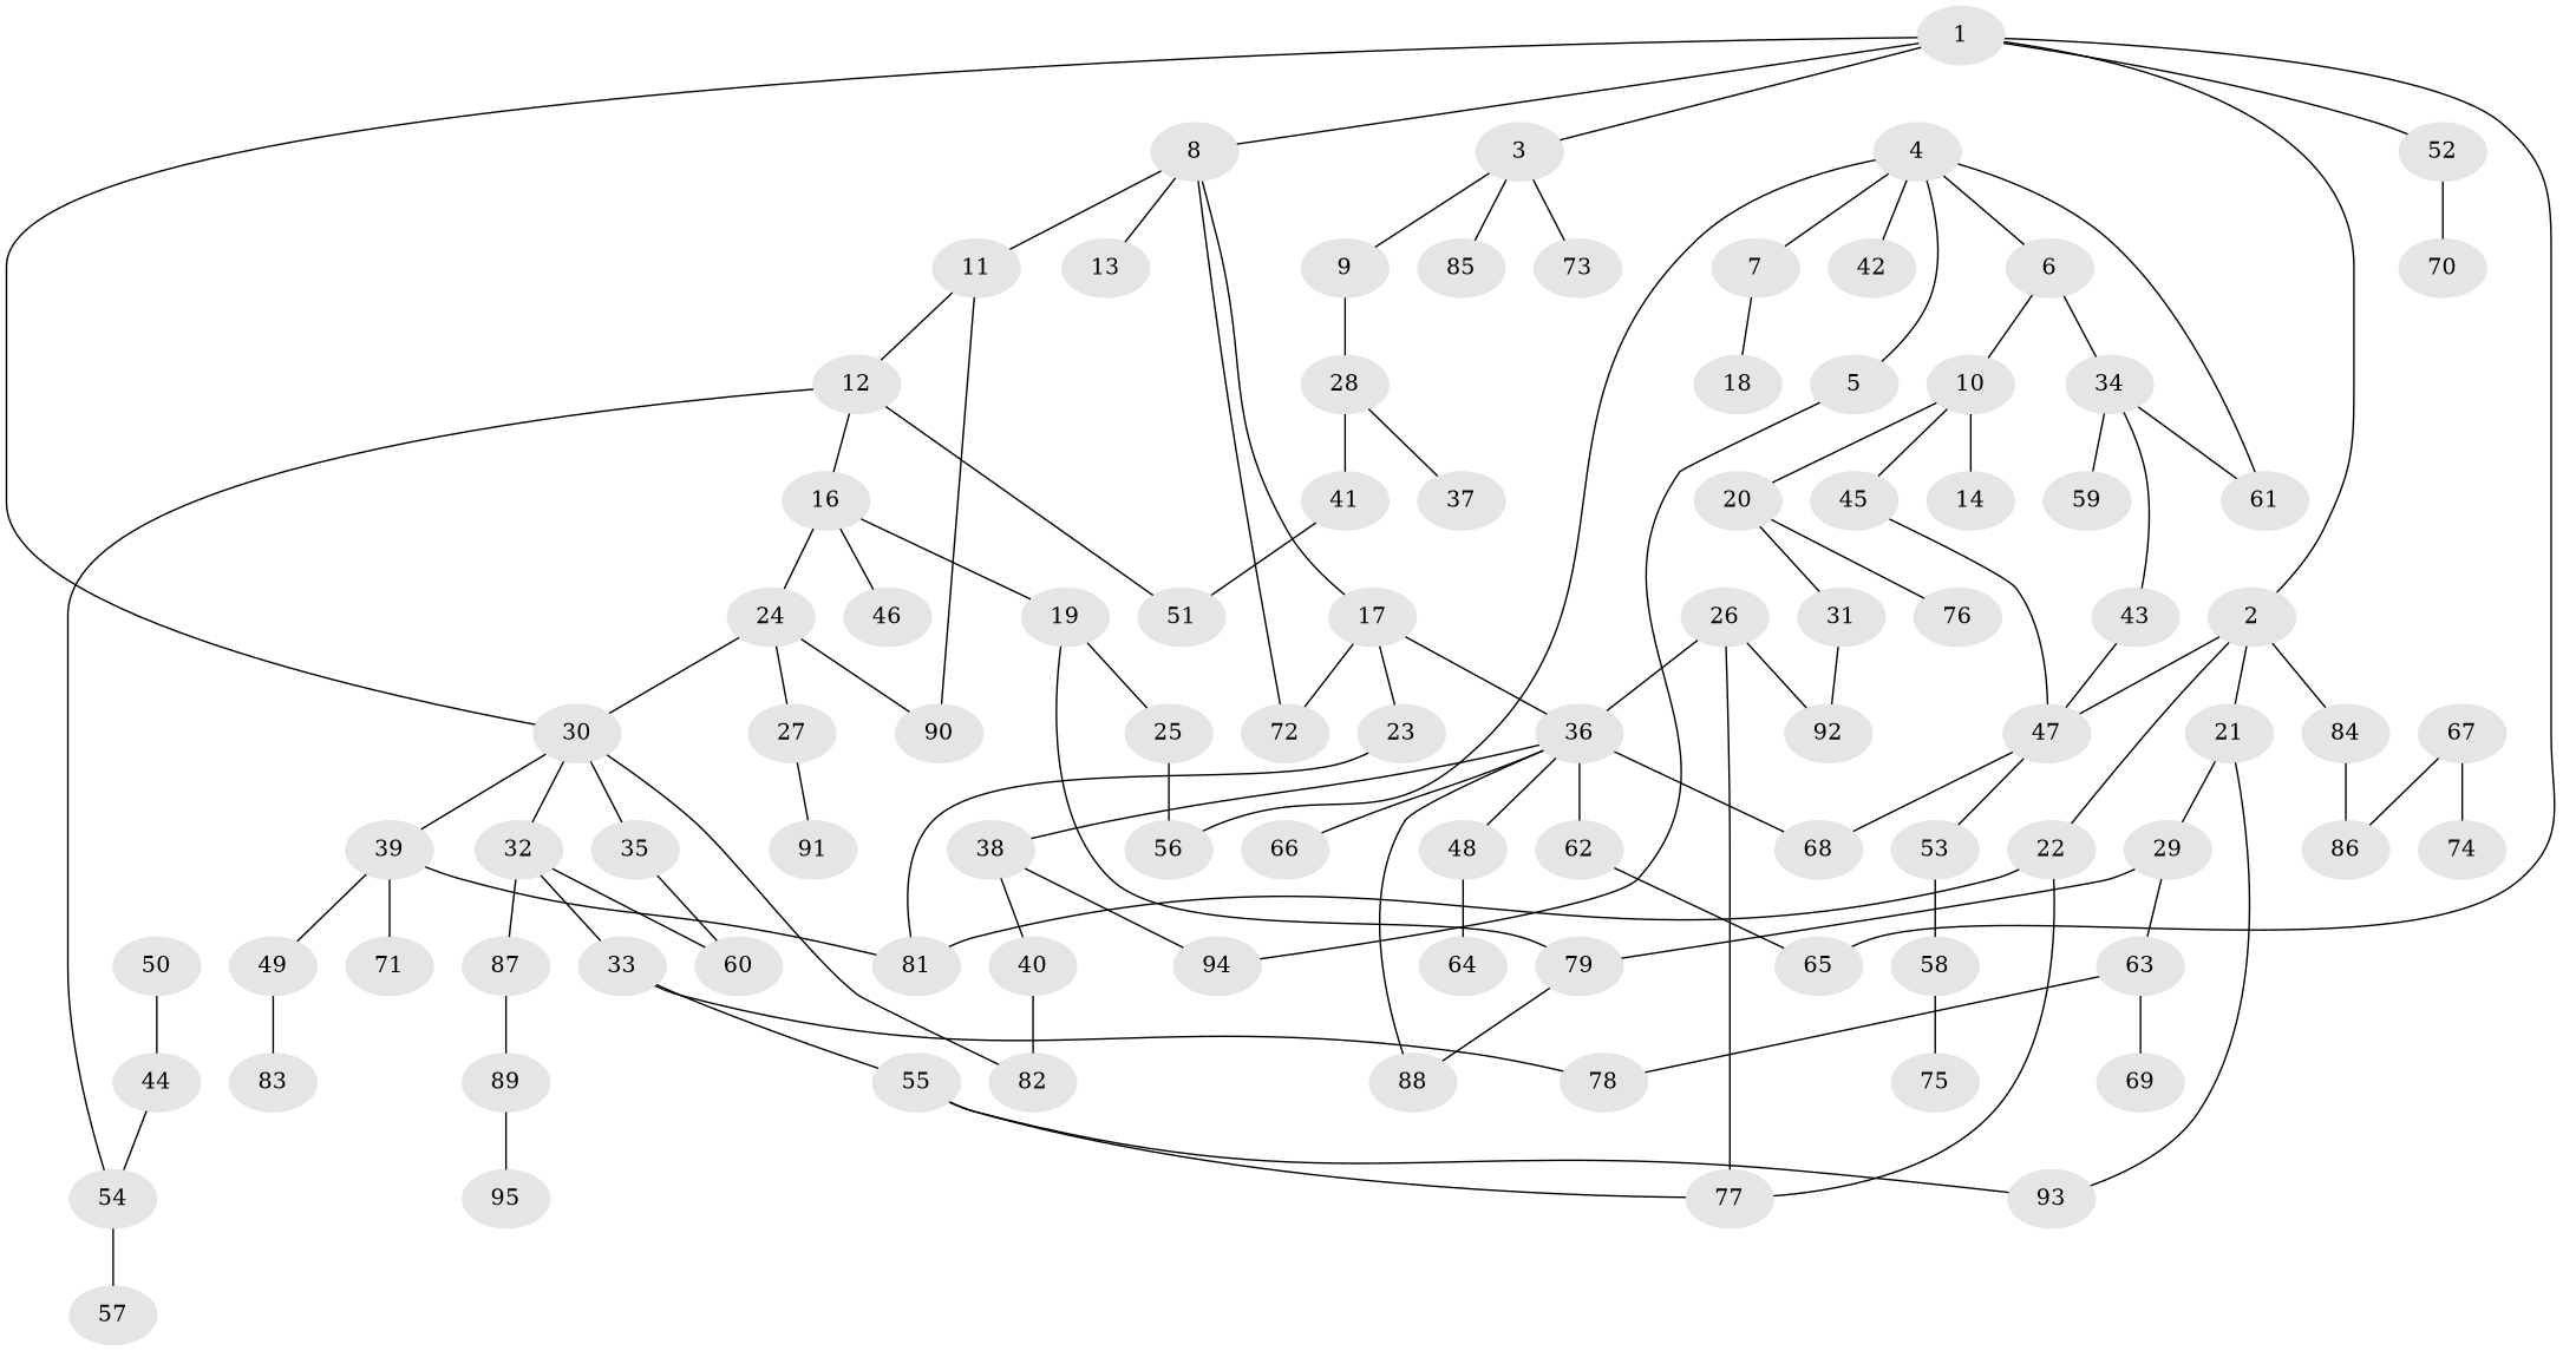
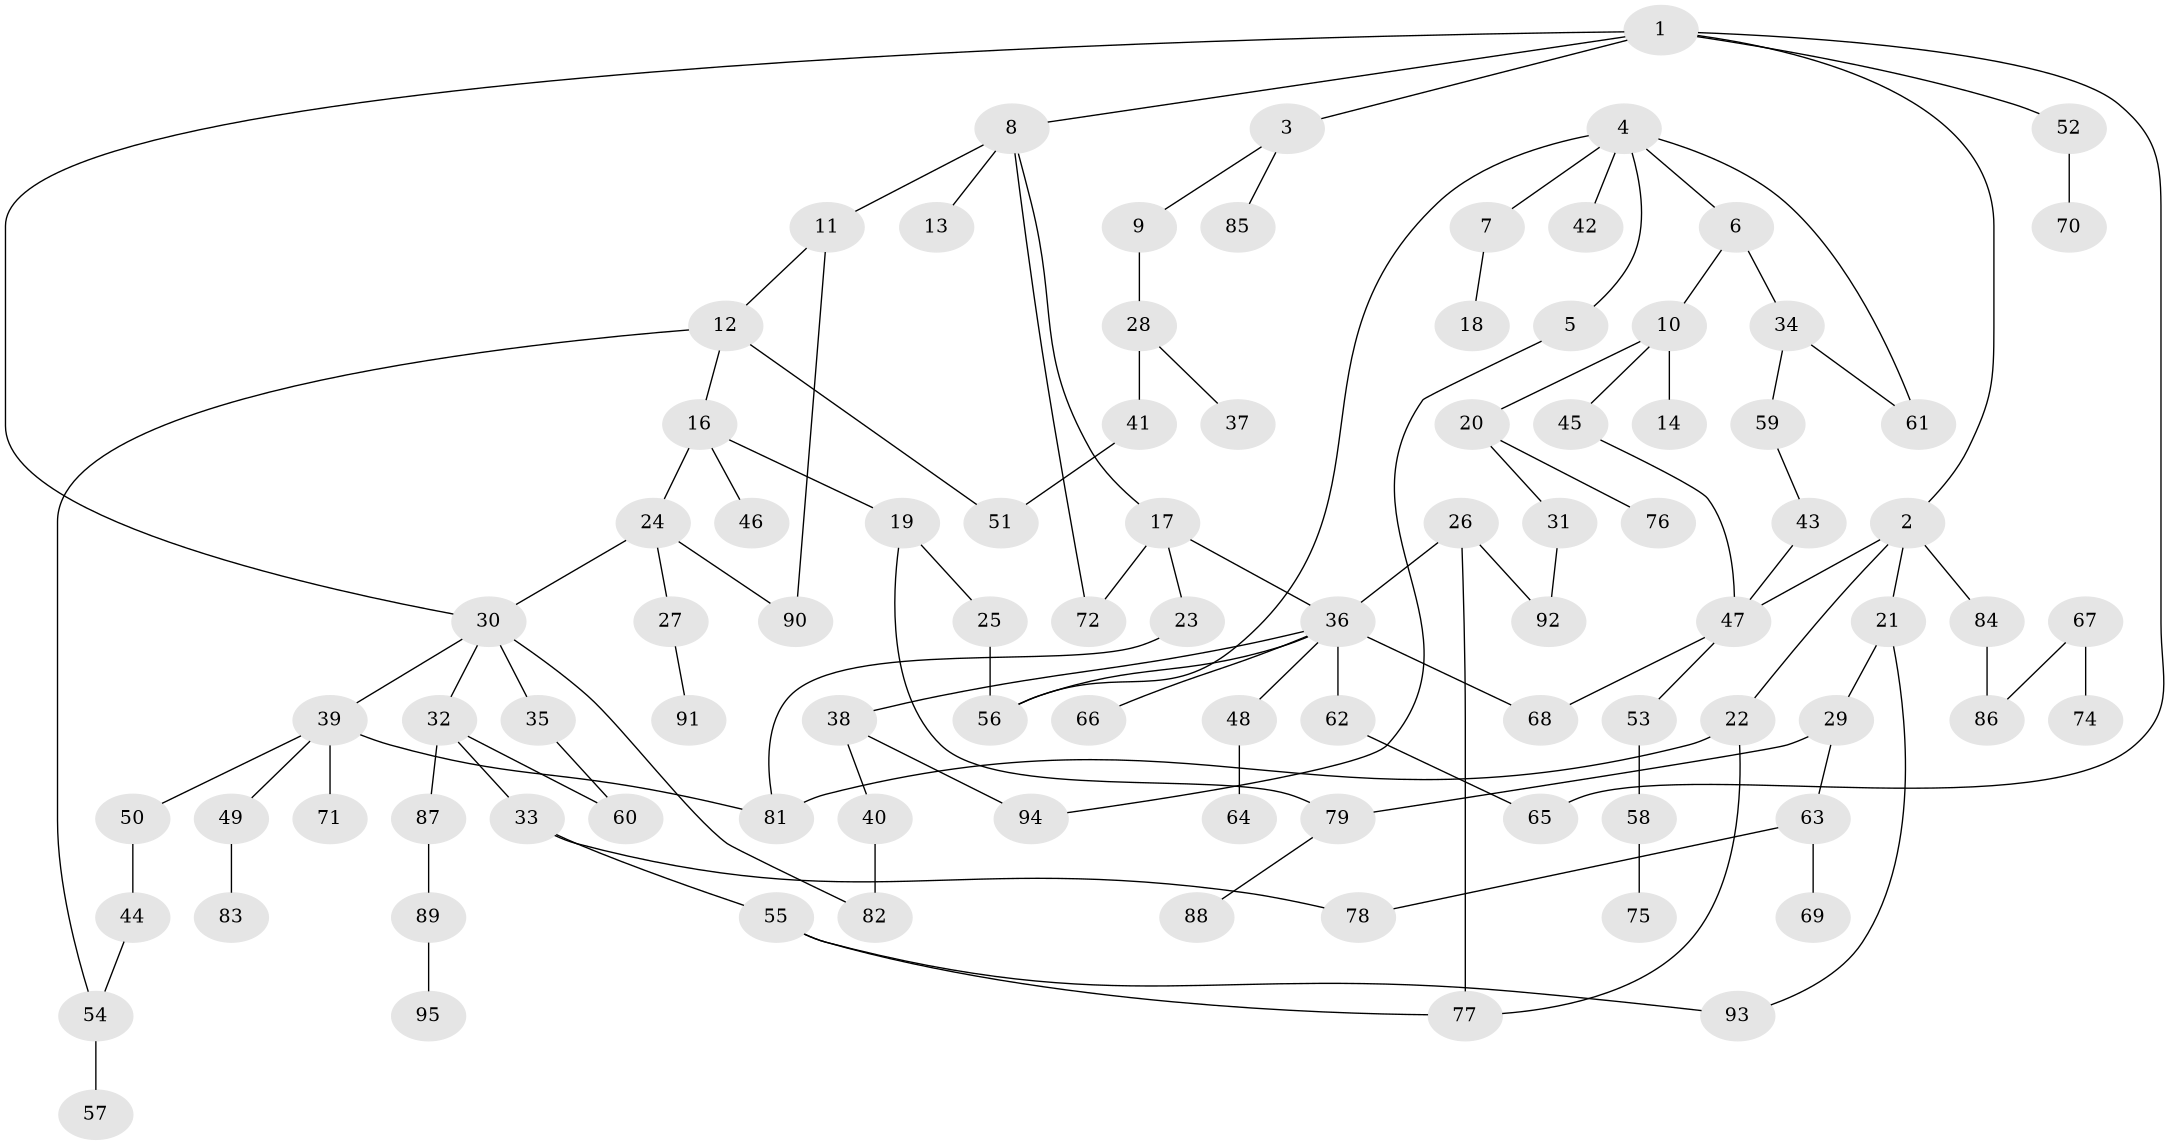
  graph {
    node [color=gray90 style=filled]
    1
    2
    3
    8
    30
    52
    65
    21
    22
    47
    84
    9
-   73
    85
    4
    5
    6
    7
    42
    56
    61
    11
    13
    17
    72
    32
    35
    39
    82
    70
    29
    93
    77
    81
    68
    53
    86
    28
    94
    10
    34
    18
    14
    20
    45
    43
    59
    12
    90
    23
    36
    26
    92
    37
    41
    31
    76
    16
    51
    54
    19
    24
    46
    57
    25
    79
    27
    38
    48
    62
    66
    88
    63
    91
    78
    69
    33
    60
    87
    49
    50
    71
    55
    89
    44
    40
    64
    83
    67
    74
    58
    75
    95
    1 -- 2
    1 -- 3
    1 -- 8
    1 -- 30
    1 -- 52
    1 -- 65
    2 -- 21
    2 -- 22
    2 -- 47
    2 -- 84
    3 -- 9
-   3 -- 73
    3 -- 85
    8 -- 11
    8 -- 13
    8 -- 17
    8 -- 72
    30 -- 32
    30 -- 35
    30 -- 39
    30 -- 82
    52 -- 70
    21 -- 29
    21 -- 93
    22 -- 77
    22 -- 81
    47 -- 68
    47 -- 53
    84 -- 86
    9 -- 28
    4 -- 5
    4 -- 6
    4 -- 7
    4 -- 42
    4 -- 56
    4 -- 61
    5 -- 94
    6 -- 10
    6 -- 34
    7 -- 18
    11 -- 12
    11 -- 90
    17 -- 72
    17 -- 23
    17 -- 36
    32 -- 33
    32 -- 60
    32 -- 87
    35 -- 60
    39 -- 81
    39 -- 49
+   39 -- 50
    39 -- 71
    29 -- 79
    29 -- 63
    53 -- 58
    28 -- 37
    28 -- 41
    10 -- 14
    10 -- 20
    10 -- 45
    34 -- 61
-   34 -- 43
+   59 -- 43
    34 -- 59
    20 -- 31
    20 -- 76
    45 -- 47
    43 -- 47
    12 -- 16
    12 -- 51
    12 -- 54
    23 -- 81
    36 -- 68
    36 -- 38
    36 -- 48
    36 -- 62
    36 -- 66
-   36 -- 88
+   36 -- 56
    26 -- 77
    26 -- 36
    26 -- 92
    41 -- 51
    31 -- 92
    16 -- 19
    16 -- 24
    16 -- 46
    54 -- 57
    19 -- 25
    19 -- 79
    24 -- 30
    24 -- 90
    24 -- 27
    25 -- 56
    79 -- 88
    27 -- 91
    38 -- 94
    38 -- 40
    48 -- 64
    62 -- 65
    63 -- 78
    63 -- 69
    33 -- 78
    33 -- 55
    87 -- 89
    49 -- 83
    50 -- 44
    55 -- 93
    55 -- 77
    89 -- 95
    44 -- 54
    40 -- 82
    67 -- 86
    67 -- 74
    58 -- 75
  }
